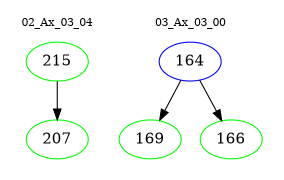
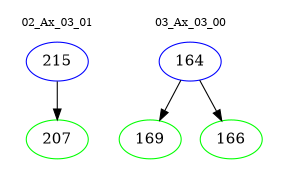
  digraph {
    node [color=green]
    edge [color=black]
-   n1 [label=215]
+   n1 [color=blue label=215]
    n2 [label=207]
    n3 [color=blue label=164]
    n4 [label=169]
    n5 [label=166]
    subgraph cluster_1 {
      color=white
      fontsize=10
-     label="02_Ax_03_04"
+     label="02_Ax_03_01"
      n1
      n2
    }
    subgraph cluster_2 {
      color=white
      fontsize=10
      label="03_Ax_03_00"
      n3
      n4
      n5
    }
    n1 -> n2
    n3 -> n4
    n3 -> n5
  }
